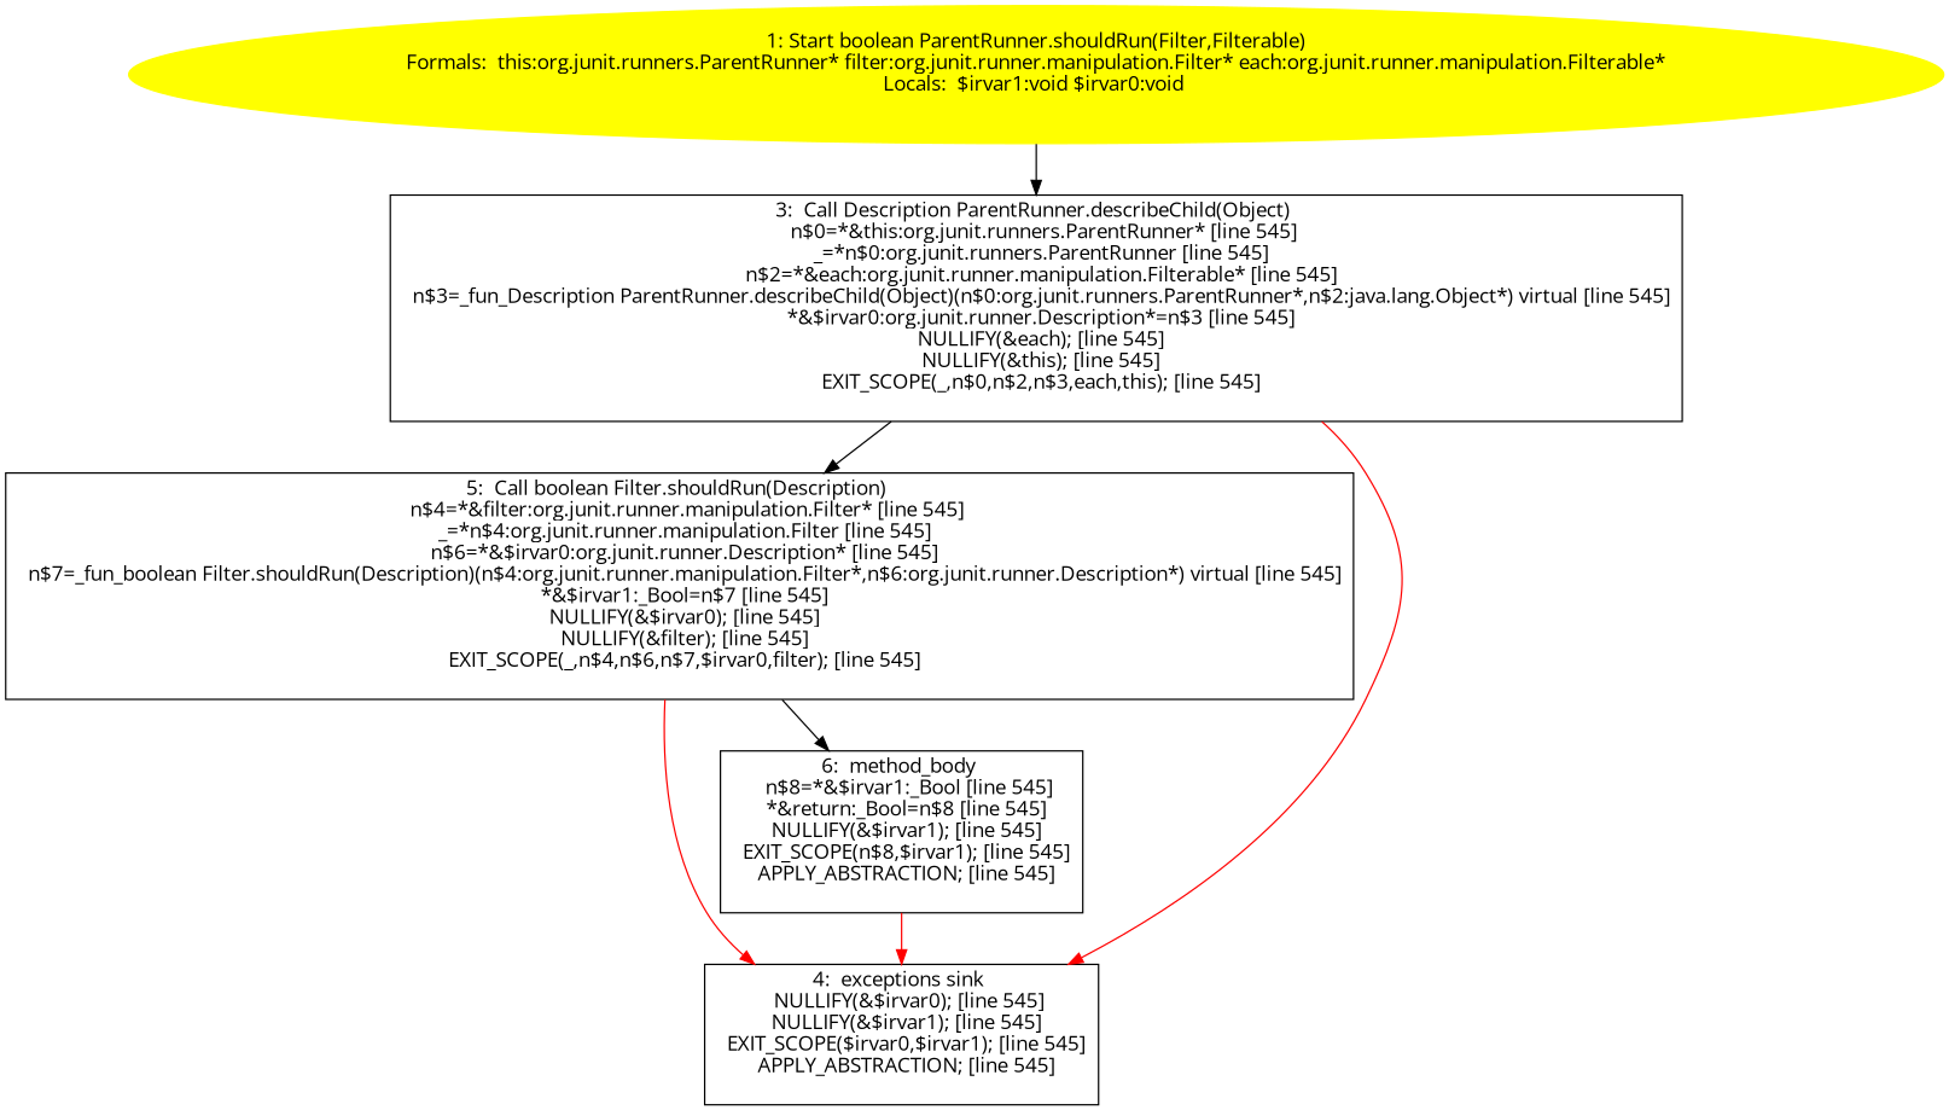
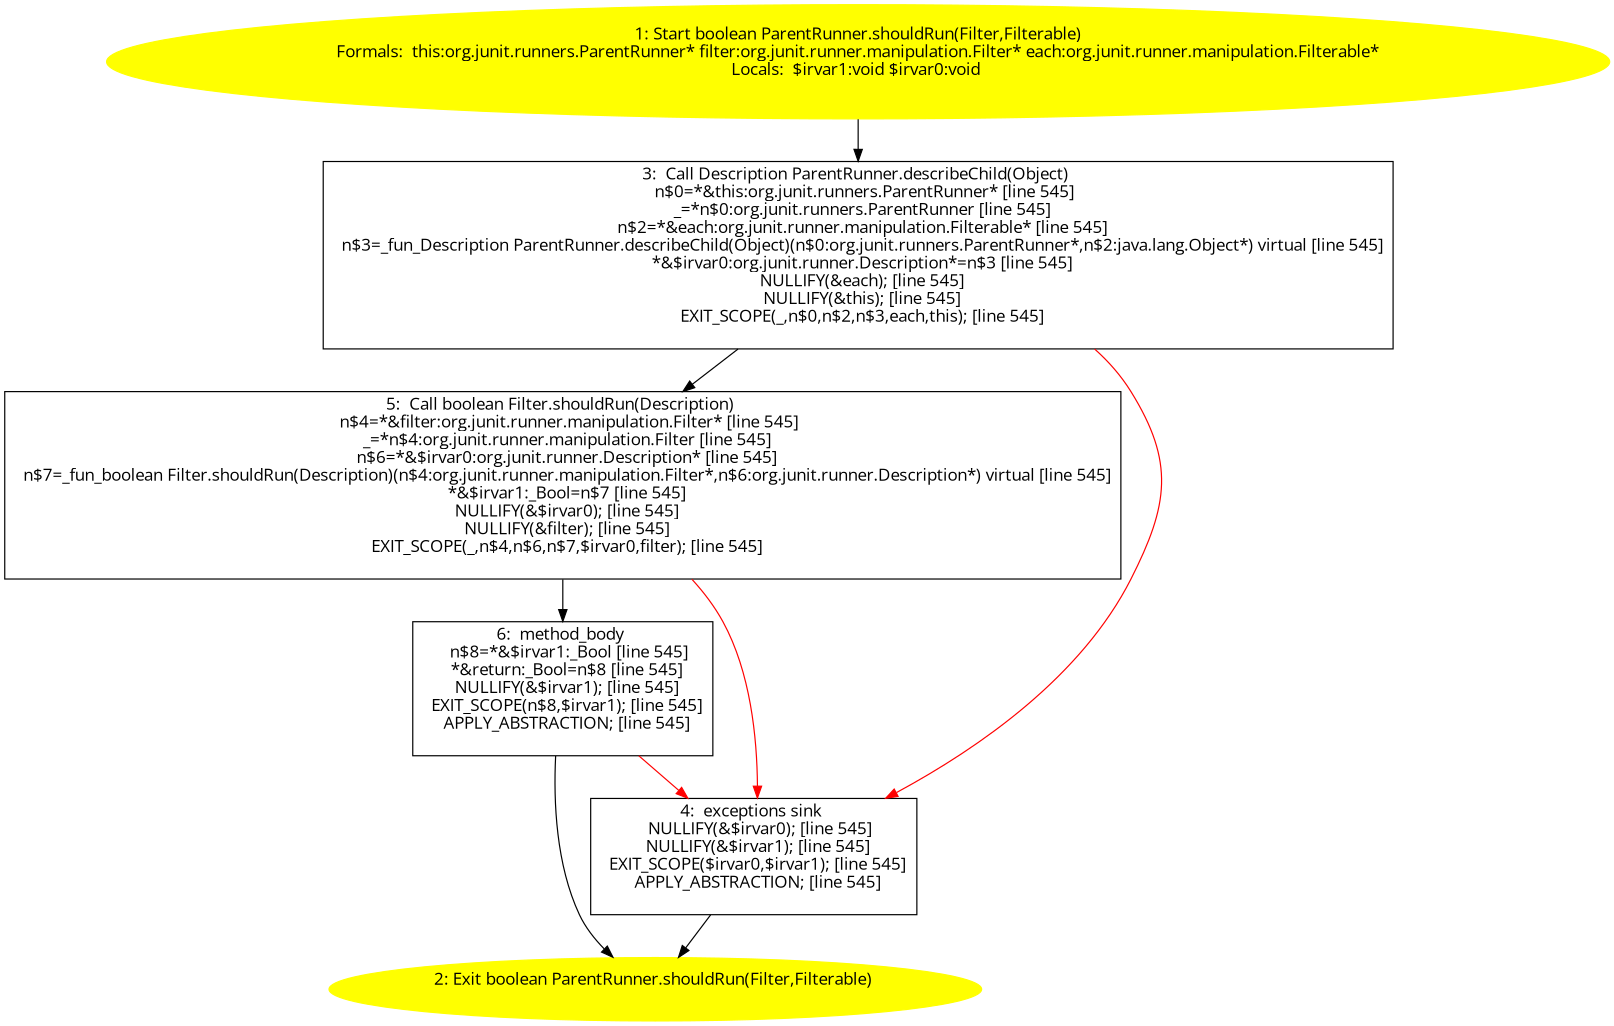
  digraph {
    fontname="Open Sans"
    node [fontname="Open Sans" shape=box]
    edge [fontname="Open Sans"]
    n1 [color=yellow label="1: Start boolean ParentRunner.shouldRun(Filter,Filterable)\nFormals:  this:org.junit.runners.ParentRunner* filter:org.junit.runner.manipulation.Filter* each:org.junit.runner.manipulation.Filterable*\nLocals:  $irvar1:void $irvar0:void \n  " style=filled shape=""]
    n2 [label="3:  Call Description ParentRunner.describeChild(Object) \n   n$0=*&this:org.junit.runners.ParentRunner* [line 545]\n  _=*n$0:org.junit.runners.ParentRunner [line 545]\n  n$2=*&each:org.junit.runner.manipulation.Filterable* [line 545]\n  n$3=_fun_Description ParentRunner.describeChild(Object)(n$0:org.junit.runners.ParentRunner*,n$2:java.lang.Object*) virtual [line 545]\n  *&$irvar0:org.junit.runner.Description*=n$3 [line 545]\n  NULLIFY(&each); [line 545]\n  NULLIFY(&this); [line 545]\n  EXIT_SCOPE(_,n$0,n$2,n$3,each,this); [line 545]\n "]
    n3 [label="5:  Call boolean Filter.shouldRun(Description) \n   n$4=*&filter:org.junit.runner.manipulation.Filter* [line 545]\n  _=*n$4:org.junit.runner.manipulation.Filter [line 545]\n  n$6=*&$irvar0:org.junit.runner.Description* [line 545]\n  n$7=_fun_boolean Filter.shouldRun(Description)(n$4:org.junit.runner.manipulation.Filter*,n$6:org.junit.runner.Description*) virtual [line 545]\n  *&$irvar1:_Bool=n$7 [line 545]\n  NULLIFY(&$irvar0); [line 545]\n  NULLIFY(&filter); [line 545]\n  EXIT_SCOPE(_,n$4,n$6,n$7,$irvar0,filter); [line 545]\n "]
    n4 [label="4:  exceptions sink \n   NULLIFY(&$irvar0); [line 545]\n  NULLIFY(&$irvar1); [line 545]\n  EXIT_SCOPE($irvar0,$irvar1); [line 545]\n  APPLY_ABSTRACTION; [line 545]\n "]
+   n5 [color=yellow label="2: Exit boolean ParentRunner.shouldRun(Filter,Filterable) \n  " style=filled shape=""]
    n6 [label="6:  method_body \n   n$8=*&$irvar1:_Bool [line 545]\n  *&return:_Bool=n$8 [line 545]\n  NULLIFY(&$irvar1); [line 545]\n  EXIT_SCOPE(n$8,$irvar1); [line 545]\n  APPLY_ABSTRACTION; [line 545]\n "]
    n1 -> n2
    n2 -> n3
    n2 -> n4 [color=red]
    n3 -> n4 [color=red]
    n3 -> n6
+   n4 -> n5
    n6 -> n4 [color=red]
+   n6 -> n5
  }
